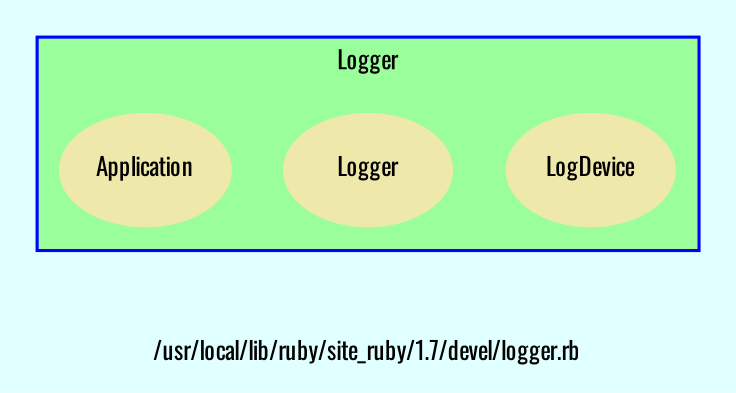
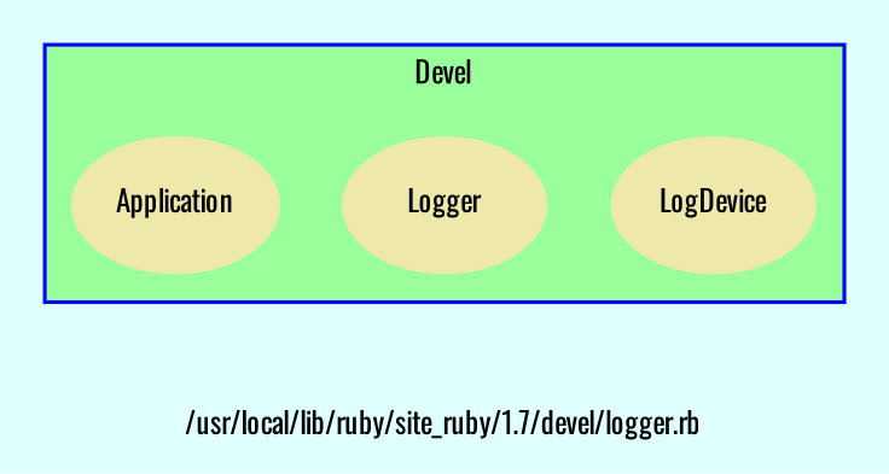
  digraph {
    bgcolor=lightcyan1
    fontname=Oswald
    fontsize=8
    label="/usr/local/lib/ruby/site_ruby/1.7/devel/logger.rb"
    node [color=palegoldenrod fontcolor=black fontname=Oswald fontsize=8 style=filled]
    n1 [label=LogDevice]
    n2 [label=Logger]
    n3 [label=Application]
    subgraph cluster_1 {
      bgcolor=palegreen1
      color=blue
-     label=Logger
+     label=Devel
      n1
      n2
      n3
    }
  }
